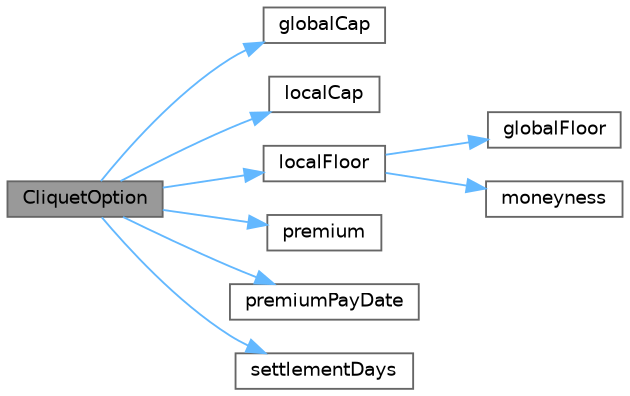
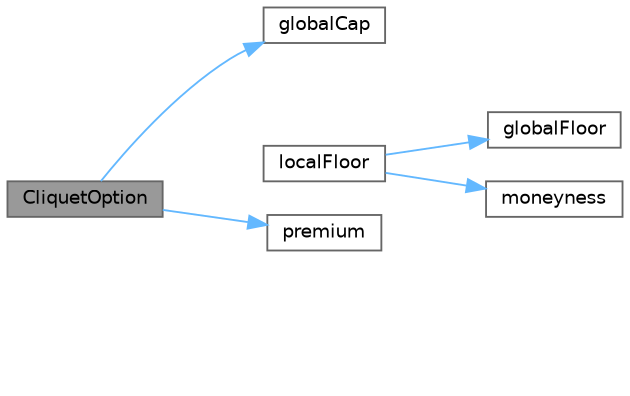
  digraph {
    rankdir=LR
    node [color=grey40 fillcolor=white fontname=Helvetica fontsize=10 shape=box style=filled]
    edge [color=steelblue1 fontname=Helvetica fontsize=10 labelfontname=Helvetica labelfontsize=10 style=solid]
    n1 [color=gray40 fillcolor=grey60 fontcolor=black height=0.2 label=CliquetOption width=0.4]
    n2 [height=0.2 label=globalCap width=0.4]
-   n3 [height=0.2 label=localCap width=0.4]
    n4 [height=0.2 label=localFloor width=0.4]
    n5 [height=0.2 label=premium width=0.4]
-   n6 [height=0.2 label=premiumPayDate width=0.4]
-   n7 [height=0.2 label=settlementDays width=0.4]
    n8 [height=0.2 label=globalFloor width=0.4]
    n9 [height=0.2 label=moneyness width=0.4]
    n1 -> n2
-   n1 -> n3
-   n1 -> n4
    n1 -> n5
-   n1 -> n6
-   n1 -> n7
    n4 -> n8
    n4 -> n9
  }
